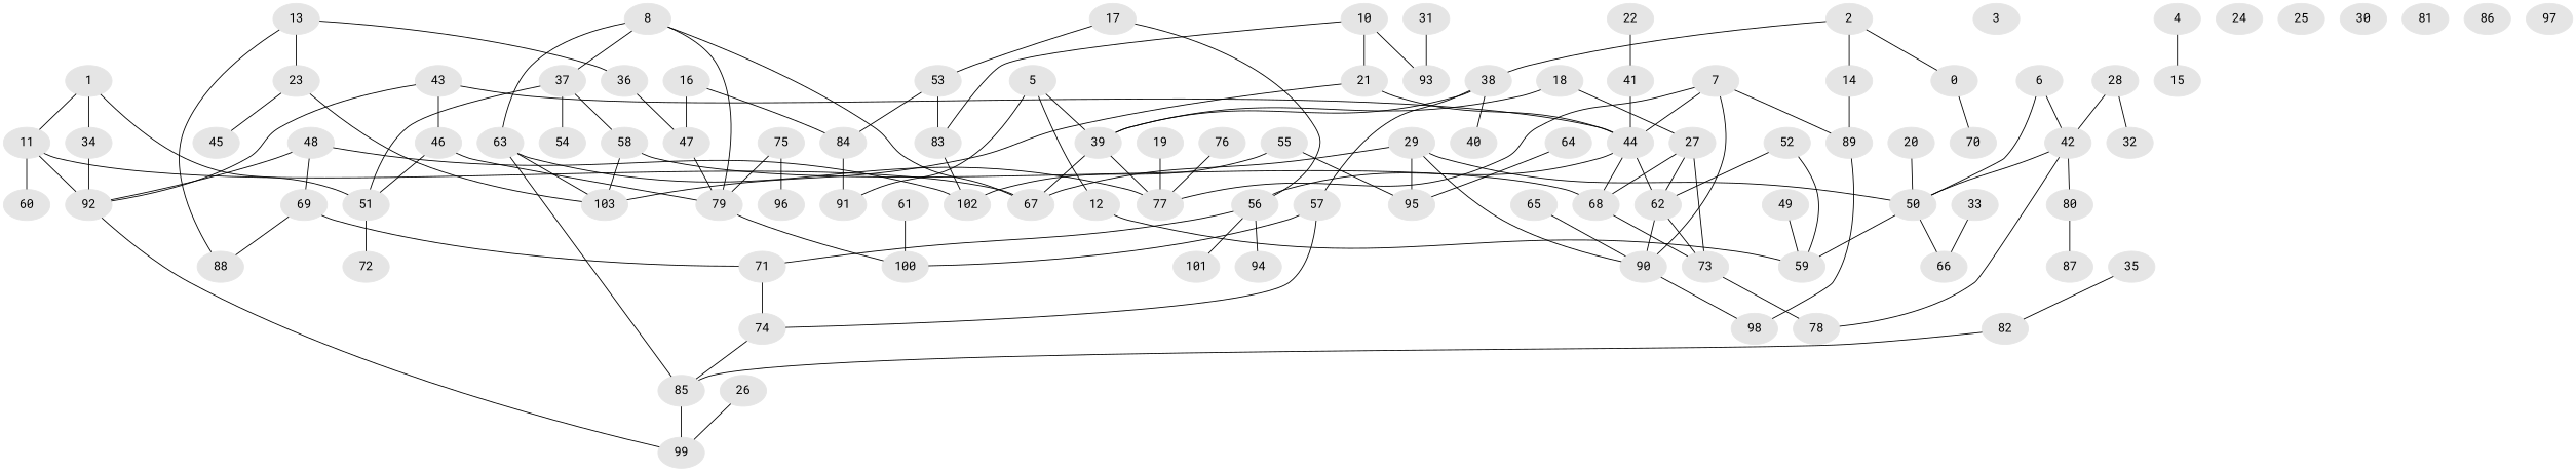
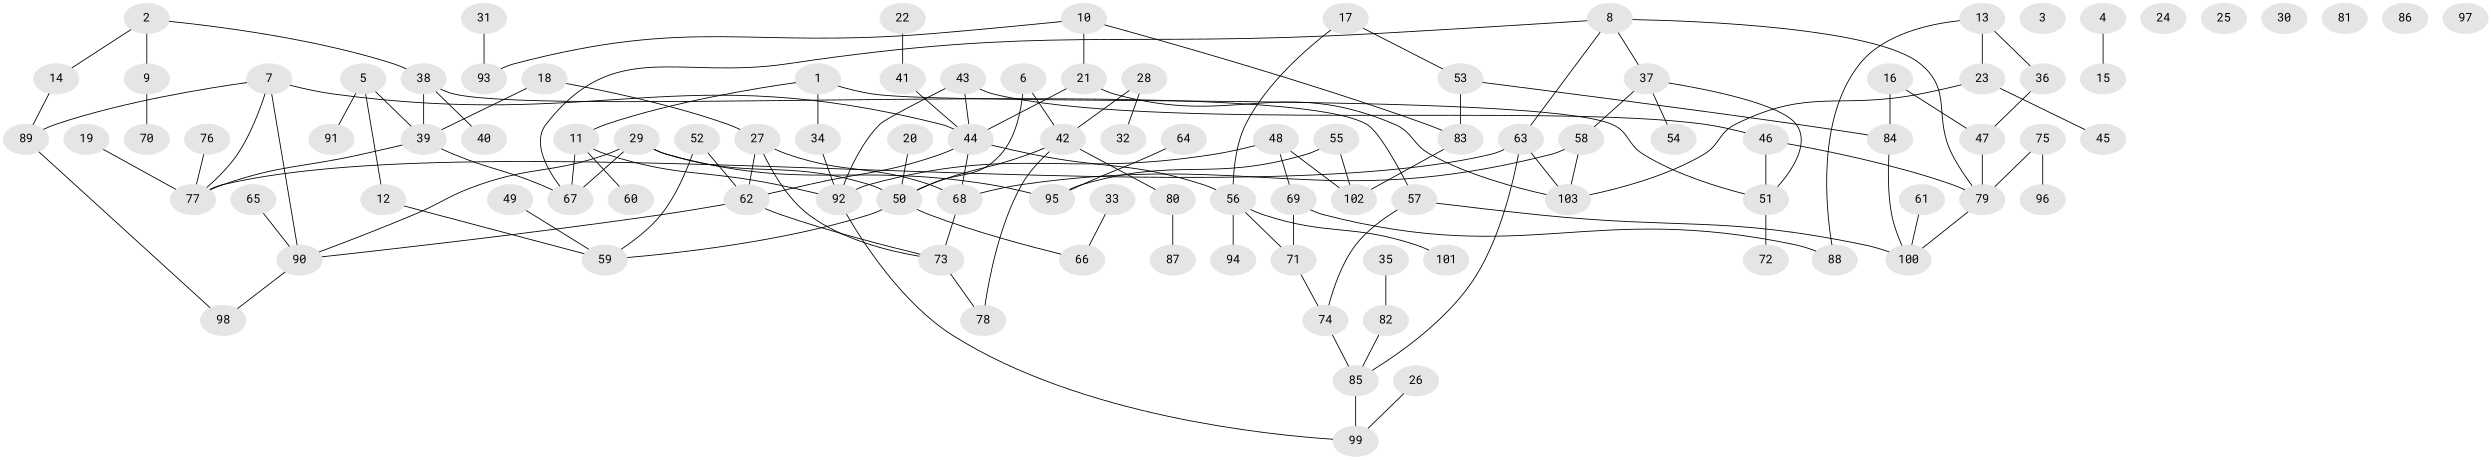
  graph {
    fontname="Roboto Mono"
    node [color=gray90 fontname="Roboto Mono" style=filled]
    edge [fontname="Roboto Mono"]
    1
    11
    34
    51
    67
    60
    92
    72
    2
-   9 [label=0]
+   9
    14
    38
    70
    89
    39
    40
    57
    3
    4
    15
    5
    12
    91
    59
    77
    6
    42
    50
    78
    80
    66
    7
    44
    90
    56
    62
    68
    98
    8
    37
    63
    79
    54
    58
    103
    85
    100
    10
    21
    83
    93
    102
    99
    13
    23
    36
    88
    45
    47
    16
    84
    17
    53
    71
    94
    101
    18
    27
    73
    19
    20
    22
    41
    24
    25
    26
    28
    32
    29
    95
    30
    31
    33
    35
    82
    74
    87
    43
    46
    48
    69
    49
    52
    55
    61
    64
    65
    75
    96
    76
    81
    86
    97
    1 -- 11
    1 -- 34
    1 -- 51
    11 -- 67
    11 -- 60
    11 -- 92
    34 -- 92
    51 -- 72
    92 -- 99
    2 -- 9
    2 -- 14
    2 -- 38
    9 -- 70
    14 -- 89
    38 -- 39
    38 -- 40
    38 -- 57
    89 -- 98
    39 -- 67
    39 -- 77
    57 -- 100
    57 -- 74
    4 -- 15
    5 -- 39
    5 -- 12
    5 -- 91
    12 -- 59
    6 -- 42
    6 -- 50
    42 -- 50
    42 -- 78
    42 -- 80
    50 -- 59
    50 -- 66
    80 -- 87
    7 -- 89
    7 -- 77
    7 -- 44
    7 -- 90
    44 -- 56
    44 -- 62
    44 -- 68
    90 -- 98
    56 -- 71
    56 -- 94
    56 -- 101
    62 -- 90
    62 -- 73
    68 -- 73
    8 -- 67
    8 -- 37
    8 -- 63
    8 -- 79
    37 -- 51
    37 -- 54
    37 -- 58
    63 -- 77
    63 -- 103
    63 -- 85
    79 -- 100
    58 -- 68
    58 -- 103
    85 -- 99
    10 -- 21
    10 -- 83
    10 -- 93
    21 -- 44
    21 -- 103
    83 -- 102
    13 -- 23
    13 -- 36
    13 -- 88
    23 -- 103
    23 -- 45
    36 -- 47
    47 -- 79
    16 -- 47
    16 -- 84
-   84 -- 91
+   84 -- 100
    17 -- 56
    17 -- 53
    53 -- 83
    53 -- 84
    71 -- 74
    18 -- 39
    18 -- 27
    27 -- 62
    27 -- 68
    27 -- 73
    73 -- 78
    19 -- 77
    20 -- 50
    22 -- 41
    41 -- 44
    26 -- 99
    28 -- 42
    28 -- 32
    29 -- 67
    29 -- 50
    29 -- 90
    29 -- 95
    31 -- 93
    33 -- 66
    35 -- 82
    82 -- 85
    74 -- 85
    43 -- 92
    43 -- 44
    43 -- 46
    46 -- 51
    46 -- 79
    48 -- 92
    48 -- 102
    48 -- 69
    69 -- 88
    69 -- 71
    49 -- 59
    52 -- 59
    52 -- 62
    55 -- 102
    55 -- 95
    61 -- 100
    64 -- 95
    65 -- 90
    75 -- 79
    75 -- 96
    76 -- 77
  }
